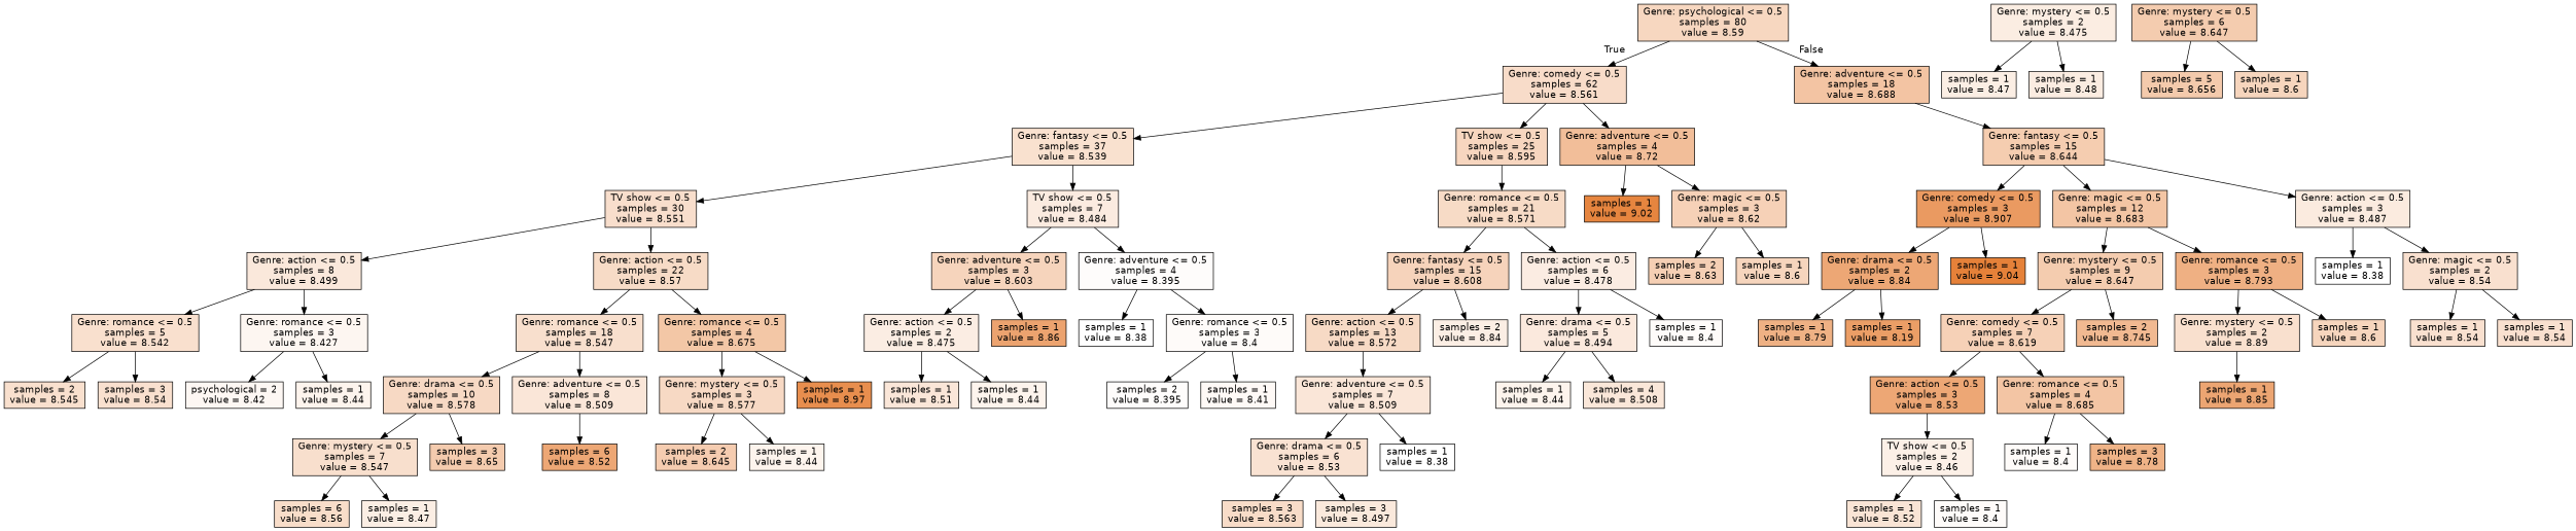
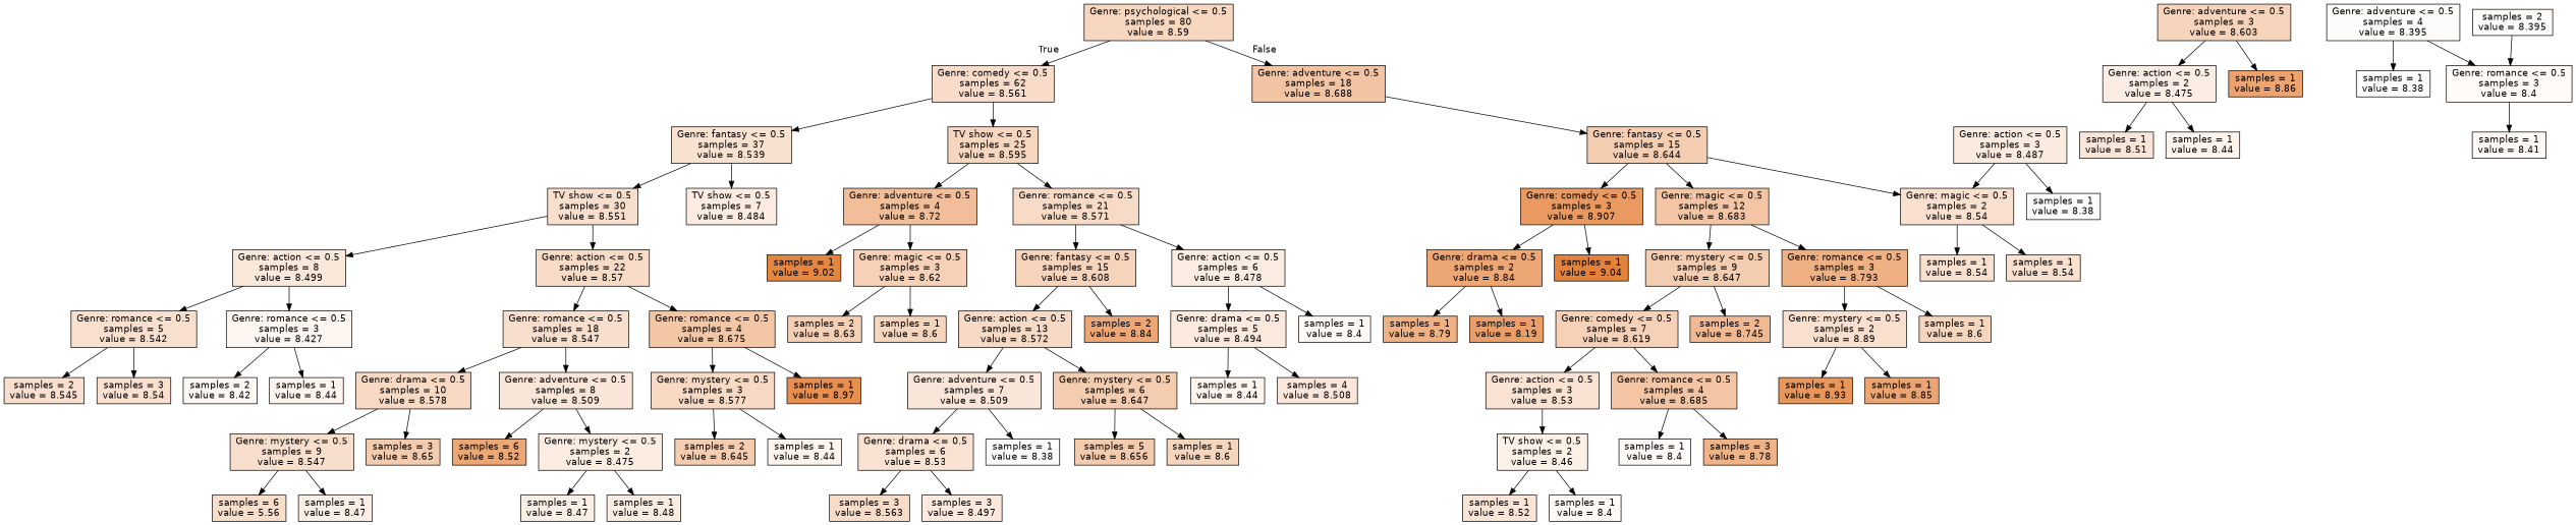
  digraph {
    node [color=black fillcolor="#f9e0cf" fontname=helvetica shape=box style=filled]
    edge [fontname=helvetica]
    n1 [fillcolor="#f7d7c0" label="Genre: psychological <= 0.5\nsamples = 80\nvalue = 8.59"]
    n2 [fillcolor="#f8dcc9" label="Genre: comedy <= 0.5\nsamples = 62\nvalue = 8.561"]
    n3 [fillcolor="#f3c4a3" label="Genre: adventure <= 0.5\nsamples = 18\nvalue = 8.688"]
    n4 [fillcolor="#f9e1cf" label="Genre: fantasy <= 0.5\nsamples = 37\nvalue = 8.539"]
    n5 [fillcolor="#f7d6bf" label="TV show <= 0.5\nsamples = 25\nvalue = 8.595"]
    n6 [fillcolor="#f5cdb0" label="Genre: fantasy <= 0.5\nsamples = 15\nvalue = 8.644"]
    n7 [fillcolor="#f8decc" label="TV show <= 0.5\nsamples = 30\nvalue = 8.551"]
    n8 [fillcolor="#fbebe0" label="TV show <= 0.5\nsamples = 7\nvalue = 8.484"]
    n9 [fillcolor="#f2be99" label="Genre: adventure <= 0.5\nsamples = 4\nvalue = 8.72"]
    n10 [fillcolor="#f7dbc6" label="Genre: romance <= 0.5\nsamples = 21\nvalue = 8.571"]
    n11 [fillcolor="#fae8db" label="Genre: action <= 0.5\nsamples = 8\nvalue = 8.499"]
    n12 [fillcolor="#f7dbc6" label="Genre: action <= 0.5\nsamples = 22\nvalue = 8.57"]
    n13 [fillcolor="#f6d4bc" label="Genre: adventure <= 0.5\nsamples = 3\nvalue = 8.603"]
    n14 [fillcolor="#fefcfb" label="Genre: adventure <= 0.5\nsamples = 4\nvalue = 8.395"]
    n15 [fillcolor="#f9e0ce" label="Genre: romance <= 0.5\nsamples = 5\nvalue = 8.542"]
    n16 [fillcolor="#fdf6f1" label="Genre: romance <= 0.5\nsamples = 3\nvalue = 8.427"]
    n17 [fillcolor="#f8dfcd" label="Genre: romance <= 0.5\nsamples = 18\nvalue = 8.547"]
    n18 [fillcolor="#f3c7a6" label="Genre: romance <= 0.5\nsamples = 4\nvalue = 8.675"]
    n19 [fillcolor="#f9e0ce" label="samples = 2\nvalue = 8.545"]
    n20 [label="samples = 3\nvalue = 8.54"]
-   n21 [fillcolor="#fdf7f3" label="psychological = 2\nvalue = 8.42"]
+   n21 [fillcolor="#fdf7f3" label="samples = 2\nvalue = 8.42"]
    n22 [fillcolor="#fdf4ed" label="samples = 1\nvalue = 8.44"]
    n23 [fillcolor="#f7d9c4" label="Genre: drama <= 0.5\nsamples = 10\nvalue = 8.578"]
    n24 [fillcolor="#fae6d8" label="Genre: adventure <= 0.5\nsamples = 8\nvalue = 8.509"]
    n25 [fillcolor="#f7d9c4" label="Genre: mystery <= 0.5\nsamples = 3\nvalue = 8.577"]
    n26 [fillcolor="#e88e4e" label="samples = 1\nvalue = 8.97"]
-   n27 [fillcolor="#f8dfcd" label="Genre: mystery <= 0.5\nsamples = 7\nvalue = 8.547"]
+   n27 [fillcolor="#f8dfcd" label="Genre: mystery <= 0.5\nsamples = 9\nvalue = 8.547"]
    n28 [fillcolor="#f4cbae" label="samples = 3\nvalue = 8.65"]
    n29 [fillcolor="#eda775" label="samples = 6\nvalue = 8.52"]
    n30 [fillcolor="#fbede2" label="Genre: mystery <= 0.5\nsamples = 2\nvalue = 8.475"]
-   n31 [fillcolor="#f8ddc9" label="samples = 6\nvalue = 8.56"]
+   n31 [fillcolor="#f8ddc9" label="samples = 6\nvalue = 5.56"]
    n32 [fillcolor="#fbeee4" label="samples = 1\nvalue = 8.47"]
    n33 [fillcolor="#fbeee4" label="samples = 1\nvalue = 8.47"]
    n34 [fillcolor="#fbece1" label="samples = 1\nvalue = 8.48"]
    n35 [fillcolor="#f5ccb0" label="samples = 2\nvalue = 8.645"]
    n36 [fillcolor="#fdf4ed" label="samples = 1\nvalue = 8.44"]
    n37 [fillcolor="#fbede3" label="Genre: action <= 0.5\nsamples = 2\nvalue = 8.475"]
    n38 [fillcolor="#eca36f" label="samples = 1\nvalue = 8.86"]
    n39 [fillcolor="#ffffff" label="samples = 1\nvalue = 8.38"]
    n40 [fillcolor="#fefbf9" label="Genre: romance <= 0.5\nsamples = 3\nvalue = 8.4"]
    n41 [fillcolor="#fae6d8" label="samples = 1\nvalue = 8.51"]
    n42 [fillcolor="#fdf4ed" label="samples = 1\nvalue = 8.44"]
    n43 [fillcolor="#fefcfb" label="samples = 2\nvalue = 8.395"]
    n44 [fillcolor="#fef9f6" label="samples = 1\nvalue = 8.41"]
    n45 [fillcolor="#e6853f" label="samples = 1\nvalue = 9.02"]
    n46 [fillcolor="#f6d1b7" label="Genre: magic <= 0.5\nsamples = 3\nvalue = 8.62"]
    n47 [fillcolor="#f6d3bb" label="Genre: fantasy <= 0.5\nsamples = 15\nvalue = 8.608"]
    n48 [fillcolor="#fbece2" label="Genre: action <= 0.5\nsamples = 6\nvalue = 8.478"]
    n49 [fillcolor="#f5cfb4" label="samples = 2\nvalue = 8.63"]
    n50 [fillcolor="#f6d5bd" label="samples = 1\nvalue = 8.6"]
    n51 [fillcolor="#f7dac5" label="Genre: action <= 0.5\nsamples = 13\nvalue = 8.572"]
-   n52 [fillcolor="#fbeee4" label="samples = 2\nvalue = 8.84"]
+   n52 [fillcolor="#eda775" label="samples = 2\nvalue = 8.84"]
    n53 [fillcolor="#fbe9dd" label="Genre: drama <= 0.5\nsamples = 5\nvalue = 8.494"]
    n54 [fillcolor="#fefbf9" label="samples = 1\nvalue = 8.4"]
    n55 [fillcolor="#fae6d8" label="Genre: adventure <= 0.5\nsamples = 7\nvalue = 8.509"]
    n56 [fillcolor="#f4ccaf" label="Genre: mystery <= 0.5\nsamples = 6\nvalue = 8.647"]
    n57 [fillcolor="#f9e2d2" label="Genre: drama <= 0.5\nsamples = 6\nvalue = 8.53"]
    n58 [fillcolor="#ffffff" label="samples = 1\nvalue = 8.38"]
    n59 [fillcolor="#f4caac" label="samples = 5\nvalue = 8.656"]
    n60 [fillcolor="#f6d5bd" label="samples = 1\nvalue = 8.6"]
    n61 [fillcolor="#f8dcc8" label="samples = 3\nvalue = 8.563"]
    n62 [fillcolor="#fae9dc" label="samples = 3\nvalue = 8.497"]
    n63 [fillcolor="#fdf4ed" label="samples = 1\nvalue = 8.44"]
    n64 [fillcolor="#fae7d9" label="samples = 4\nvalue = 8.508"]
    n65 [fillcolor="#ea9a61" label="Genre: comedy <= 0.5\nsamples = 3\nvalue = 8.907"]
    n66 [fillcolor="#f3c5a4" label="Genre: magic <= 0.5\nsamples = 12\nvalue = 8.683"]
    n67 [fillcolor="#fbebdf" label="Genre: action <= 0.5\nsamples = 3\nvalue = 8.487"]
    n68 [fillcolor="#eda775" label="Genre: drama <= 0.5\nsamples = 2\nvalue = 8.84"]
    n69 [fillcolor="#e58139" label="samples = 1\nvalue = 9.04"]
    n70 [fillcolor="#f4ccaf" label="Genre: mystery <= 0.5\nsamples = 9\nvalue = 8.647"]
    n71 [fillcolor="#efb083" label="Genre: romance <= 0.5\nsamples = 3\nvalue = 8.793"]
    n72 [fillcolor="#ffffff" label="samples = 1\nvalue = 8.38"]
    n73 [label="Genre: magic <= 0.5\nsamples = 2\nvalue = 8.54"]
    n74 [fillcolor="#f6d1b7" label="Genre: comedy <= 0.5\nsamples = 7\nvalue = 8.619"]
    n75 [fillcolor="#f1b991" label="samples = 2\nvalue = 8.745"]
    n76 [fillcolor="#f9e0ce" label="Genre: mystery <= 0.5\nsamples = 2\nvalue = 8.89"]
    n77 [fillcolor="#f6d5bd" label="samples = 1\nvalue = 8.6"]
-   n78 [fillcolor="#eda775" label="Genre: action <= 0.5\nsamples = 3\nvalue = 8.53"]
+   n78 [fillcolor="#f9e2d2" label="Genre: action <= 0.5\nsamples = 3\nvalue = 8.53"]
    n79 [fillcolor="#f3c5a4" label="Genre: romance <= 0.5\nsamples = 4\nvalue = 8.685"]
    n80 [fillcolor="#fcf0e7" label="TV show <= 0.5\nsamples = 2\nvalue = 8.46"]
    n81 [fillcolor="#fefbf9" label="samples = 1\nvalue = 8.4"]
    n82 [fillcolor="#efb387" label="samples = 3\nvalue = 8.78"]
    n83 [fillcolor="#f9e4d5" label="samples = 1\nvalue = 8.52"]
    n84 [fillcolor="#fefbf9" label="samples = 1\nvalue = 8.4"]
+   n85 [fillcolor="#e9965a" label="samples = 1\nvalue = 8.93"]
    n86 [fillcolor="#eca572" label="samples = 1\nvalue = 8.85"]
    n87 [label="samples = 1\nvalue = 8.54"]
    n88 [label="samples = 1\nvalue = 8.54"]
    n89 [fillcolor="#efb184" label="samples = 1\nvalue = 8.79"]
    n90 [fillcolor="#eb9e66" label="samples = 1\nvalue = 8.19"]
    n1 -> n2 [headlabel=True labelangle=45 labeldistance=2.5]
    n1 -> n3 [headlabel=False labelangle=-45 labeldistance=2.5]
    n2 -> n4
    n2 -> n5
    n3 -> n6
    n4 -> n7
    n4 -> n8
-   n2 -> n9
+   n5 -> n9
    n5 -> n10
    n6 -> n65
    n6 -> n66
-   n6 -> n67
+   n6 -> n73
    n7 -> n11
    n7 -> n12
-   n8 -> n13
-   n8 -> n14
    n9 -> n45
    n9 -> n46
    n10 -> n47
    n10 -> n48
    n11 -> n15
    n11 -> n16
    n12 -> n17
    n12 -> n18
    n13 -> n37
    n13 -> n38
    n14 -> n39
    n14 -> n40
    n15 -> n19
    n15 -> n20
    n16 -> n21
    n16 -> n22
    n17 -> n23
    n17 -> n24
    n18 -> n25
    n18 -> n26
    n23 -> n27
    n23 -> n28
    n24 -> n29
+   n24 -> n30
    n25 -> n35
    n25 -> n36
    n27 -> n31
    n27 -> n32
    n30 -> n33
    n30 -> n34
    n37 -> n41
    n37 -> n42
-   n40 -> n43
+   n43 -> n40
    n40 -> n44
    n46 -> n49
    n46 -> n50
    n47 -> n51
    n47 -> n52
    n48 -> n53
    n48 -> n54
    n51 -> n55
+   n51 -> n56
    n53 -> n63
    n53 -> n64
    n55 -> n57
    n55 -> n58
    n56 -> n59
    n56 -> n60
    n57 -> n61
    n57 -> n62
    n65 -> n68
    n65 -> n69
    n66 -> n70
    n66 -> n71
    n67 -> n72
    n67 -> n73
    n68 -> n89
    n68 -> n90
    n70 -> n74
    n70 -> n75
    n71 -> n76
    n71 -> n77
    n73 -> n87
    n73 -> n88
    n74 -> n78
    n74 -> n79
+   n76 -> n85
    n76 -> n86
    n78 -> n80
    n79 -> n81
    n79 -> n82
    n80 -> n83
    n80 -> n84
  }
